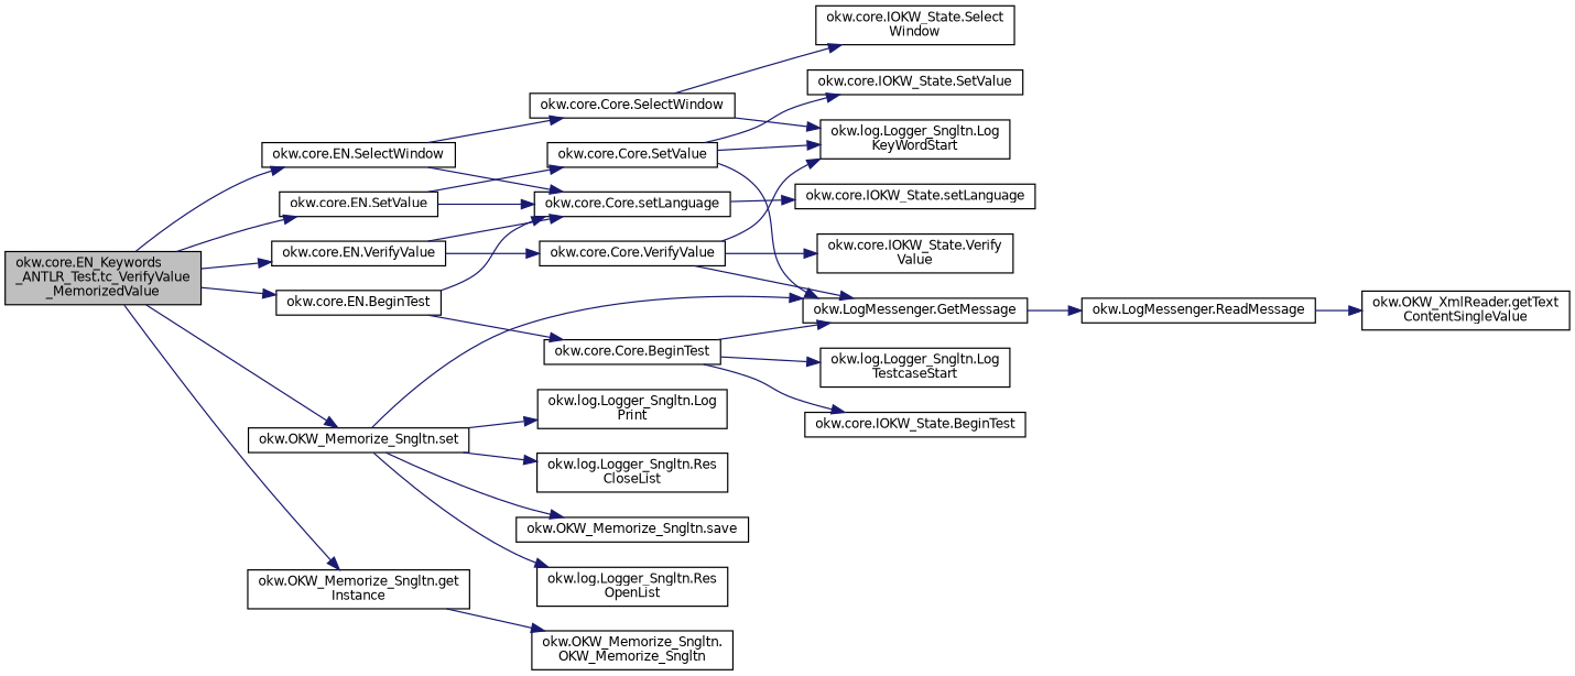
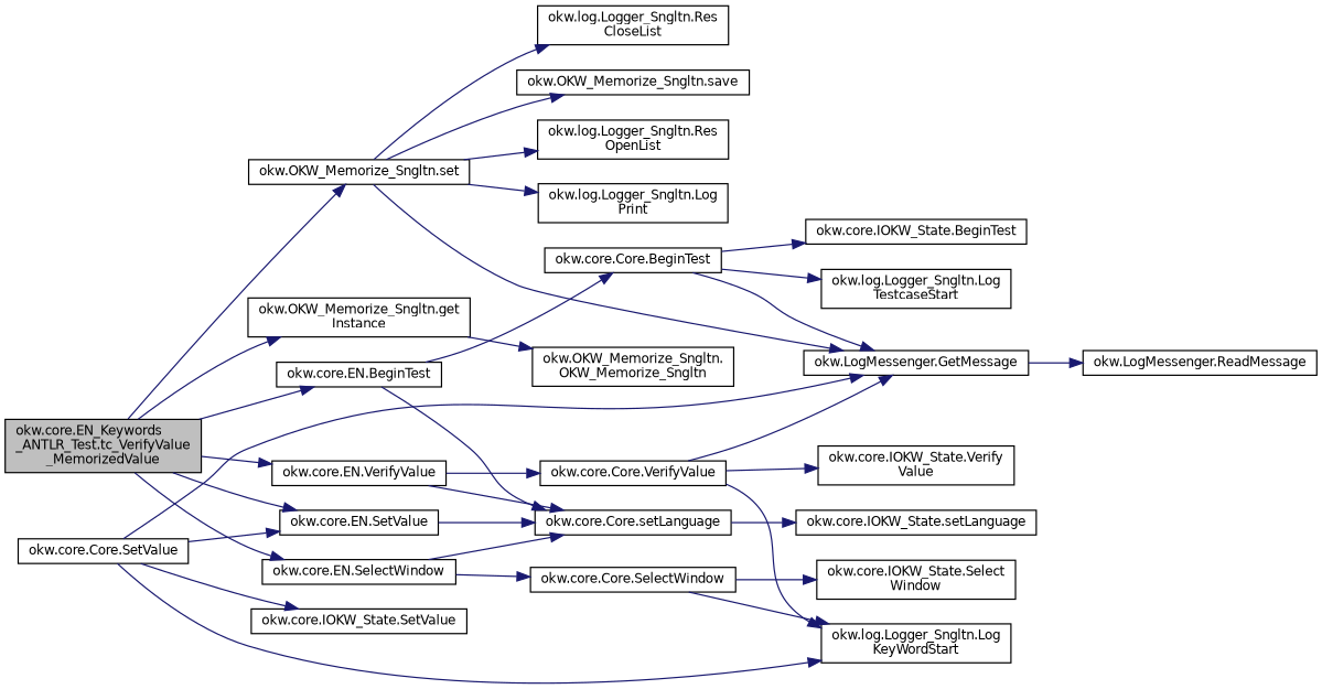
  digraph {
    rankdir=LR
    node [color=black fillcolor=white fontname=Helvetica fontsize=10 shape=record style=filled]
    edge [color=midnightblue fontname=Helvetica fontsize=10 labelfontname=Helvetica labelfontsize=10 style=solid]
    n1 [fillcolor=grey75 fontcolor=black height=0.2 label="okw.core.EN_Keywords\l_ANTLR_Test.tc_VerifyValue\l_MemorizedValue" width=0.4]
    n2 [height=0.2 label="okw.core.EN.BeginTest" width=0.4]
    n3 [height=0.2 label="okw.core.EN.SelectWindow" width=0.4]
    n4 [height=0.2 label="okw.OKW_Memorize_Sngltn.get\lInstance" width=0.4]
    n5 [height=0.2 label="okw.OKW_Memorize_Sngltn.set" width=0.4]
    n6 [height=0.2 label="okw.core.EN.SetValue" width=0.4]
    n7 [height=0.2 label="okw.core.EN.VerifyValue" width=0.4]
    n8 [height=0.2 label="okw.core.Core.setLanguage" width=0.4]
    n9 [height=0.2 label="okw.core.Core.BeginTest" width=0.4]
    n10 [height=0.2 label="okw.core.Core.SelectWindow" width=0.4]
    n11 [height=0.2 label="okw.OKW_Memorize_Sngltn.\lOKW_Memorize_Sngltn" width=0.4]
    n12 [height=0.2 label="okw.LogMessenger.GetMessage" width=0.4]
    n13 [height=0.2 label="okw.log.Logger_Sngltn.Res\lOpenList" width=0.4]
    n14 [height=0.2 label="okw.log.Logger_Sngltn.Log\lPrint" width=0.4]
    n15 [height=0.2 label="okw.log.Logger_Sngltn.Res\lCloseList" width=0.4]
    n16 [height=0.2 label="okw.OKW_Memorize_Sngltn.save" width=0.4]
    n17 [height=0.2 label="okw.core.Core.SetValue" width=0.4]
    n18 [height=0.2 label="okw.core.Core.VerifyValue" width=0.4]
    n19 [height=0.2 label="okw.core.IOKW_State.setLanguage" width=0.4]
    n20 [height=0.2 label="okw.log.Logger_Sngltn.Log\lTestcaseStart" width=0.4]
    n21 [height=0.2 label="okw.core.IOKW_State.BeginTest" width=0.4]
    n22 [height=0.2 label="okw.log.Logger_Sngltn.Log\lKeyWordStart" width=0.4]
    n23 [height=0.2 label="okw.core.IOKW_State.Select\lWindow" width=0.4]
    n24 [height=0.2 label="okw.LogMessenger.ReadMessage" width=0.4]
-   n25 [height=0.2 label="okw.OKW_XmlReader.getText\lContentSingleValue" width=0.4]
    n26 [height=0.2 label="okw.core.IOKW_State.SetValue" width=0.4]
    n27 [height=0.2 label="okw.core.IOKW_State.Verify\lValue" width=0.4]
    n1 -> n2
    n1 -> n3
    n1 -> n4
    n1 -> n5
    n1 -> n6
    n1 -> n7
    n2 -> n8
    n2 -> n9
    n3 -> n8
    n3 -> n10
    n4 -> n11
    n5 -> n12
    n5 -> n13
    n5 -> n14
    n5 -> n15
    n5 -> n16
    n6 -> n8
-   n6 -> n17
+   n17 -> n6
    n7 -> n8
    n7 -> n18
    n8 -> n19
    n9 -> n12
    n9 -> n20
    n9 -> n21
    n10 -> n22
    n10 -> n23
    n12 -> n24
    n17 -> n12
    n17 -> n22
    n17 -> n26
    n18 -> n12
    n18 -> n22
    n18 -> n27
-   n24 -> n25
  }
